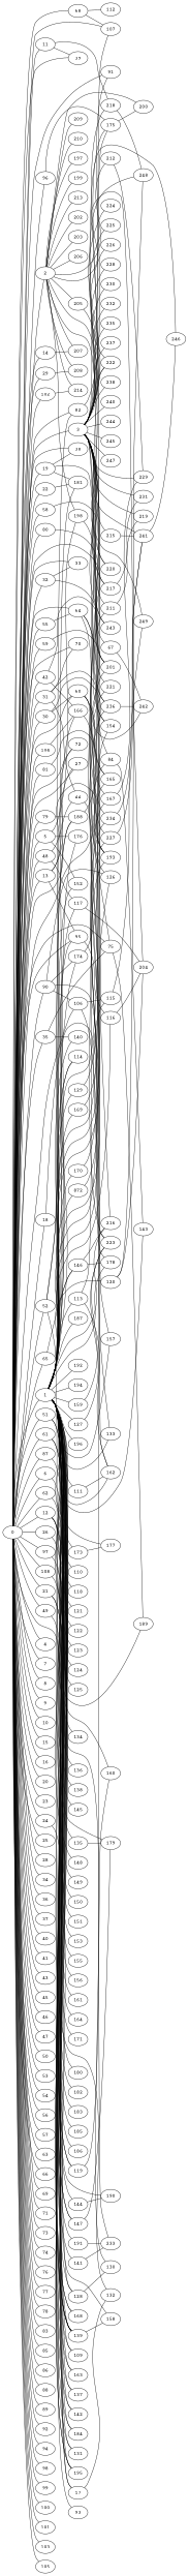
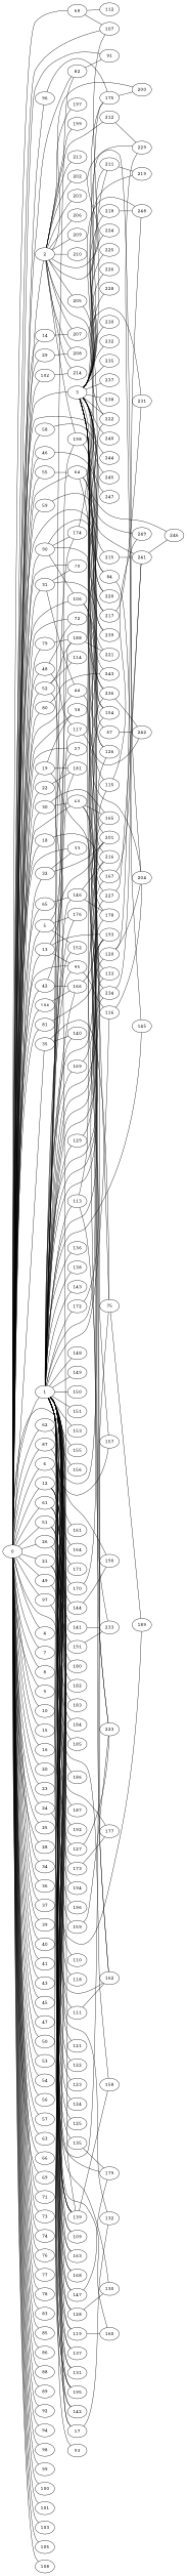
  graph {
    fontname="Courier Prime"
    rankdir=LR
    node [fontname="Courier Prime"]
    edge [fontname="Courier Prime"]
    0
    1
    2
    3
    4
    5
    6
    7
    8
    9
    10
-   11
    12
    13
    14
    15
    16
    17
    18
    19
    20
    21
    22
    23
    24
    25
    26
    27
    28
    29
    30
    31
    32
    33
    34
    35
    36
    37
    38
    39
    40
    41
    42
    43
    44
    45
    46
    47
    48
    49
    50
    51
    52
    53
    54
    55
    56
    57
    58
    59
    60
    61
    62
    63
    64
    65
    66
    67
    68
    69
    70
    71
    72
    73
    74
    75
    76
    77
    78
    79
    80
    81
    82
    83
    84
    85
    86
    87
    88
    89
    90
    91
    92
    94
    95
    96
    97
    98
    99
    100
    101
    102
    103
    104
    105
    106
    107
    108
    109
    110
    111
    113
    114
    115
    116
    117
    118
    119
    120
    121
    122
    123
    124
    125
    126
    127
    128
    129
    130
    131
    132
    133
-   134
    135
    136
    137
    138
    139
    140
    141
    142
    143
    144
    145
    146
    147
    148
    149
    150
    151
    152
    153
    154
    155
    156
    157
    158
    159
    160
    161
    162
    163
    164
    165
    166
    167
    168
    169
    170
    171
-   172 [label=872]
+   172
    173
    174
    175
    176
    177
    178
    179
    180
    181
    182
    183
    184
    185
    186
    187
    188
    189
    190
    191
    192
    193
    194
    195
    196
    216
    197
    198
    199
    200
    201
    202
    203
    204
    205
    206
    207
    208
    209
    210
    211
    212
    213
    214
    215
    217
    218
    219
    220
    221
    222
    223
    224
    225
    226
    227
    228
    229
    230
    231
    232
    233
    234
    235
    236
    237
    238
+   239
    240
    241
    243
    244
    245
    246
    247
    248
    249
    93
    242
    112
    0 -- 1
    0 -- 2
    0 -- 3
    0 -- 4
    0 -- 5
    0 -- 6
    0 -- 7
    0 -- 8
    0 -- 9
    0 -- 10
-   0 -- 11
    0 -- 12
    0 -- 13
    0 -- 14
    0 -- 15
    0 -- 16
    0 -- 17
    0 -- 18
    0 -- 19
    0 -- 20
    0 -- 21
    0 -- 22
    0 -- 23
    0 -- 24
    0 -- 25
    0 -- 26
    0 -- 27
    0 -- 28
    0 -- 29
    0 -- 30
    0 -- 31
    0 -- 32
    0 -- 33
    0 -- 34
    0 -- 35
    0 -- 36
    0 -- 37
    0 -- 38
    0 -- 39
    0 -- 40
    0 -- 41
    0 -- 42
    0 -- 43
    0 -- 44
    0 -- 45
    0 -- 46
    0 -- 47
    0 -- 48
    0 -- 49
    0 -- 50
    0 -- 51
    0 -- 52
    0 -- 53
    0 -- 54
    0 -- 55
    0 -- 56
    0 -- 57
    0 -- 58
    0 -- 59
    0 -- 60
    0 -- 61
    0 -- 62
    0 -- 63
    0 -- 64
    0 -- 65
    0 -- 66
    0 -- 67
    0 -- 68
    0 -- 69
    0 -- 70
    0 -- 71
    0 -- 72
    0 -- 73
    0 -- 74
    0 -- 75
    0 -- 76
    0 -- 77
    0 -- 78
    0 -- 79
    0 -- 80
    0 -- 81
    0 -- 82
    0 -- 83
    0 -- 84
    0 -- 85
    0 -- 86
    0 -- 87
    0 -- 88
    0 -- 89
    0 -- 90
    0 -- 91
    0 -- 92
    0 -- 94
    0 -- 95
    0 -- 96
    0 -- 97
    0 -- 98
    0 -- 99
    0 -- 100
    0 -- 101
    0 -- 102
    0 -- 103
    0 -- 104
    0 -- 105
    0 -- 106
    0 -- 107
    0 -- 108
    1 -- 82
    1 -- 95
    1 -- 109
    1 -- 110
    1 -- 111
    1 -- 113
-   1 -- 114
    1 -- 115
    1 -- 116
    1 -- 117
    1 -- 118
    1 -- 119
    1 -- 120
    1 -- 121
    1 -- 122
    1 -- 123
    1 -- 124
    1 -- 125
    1 -- 126
    1 -- 127
    1 -- 128
    1 -- 129
    1 -- 130
    1 -- 131
    1 -- 132
    1 -- 133
-   1 -- 134
    1 -- 135
    1 -- 136
    1 -- 137
    1 -- 138
    1 -- 139
    1 -- 140
    1 -- 141
    1 -- 142
    1 -- 143
    1 -- 144
    1 -- 145
    1 -- 146
    1 -- 147
    1 -- 148
    1 -- 149
    1 -- 150
    1 -- 151
    1 -- 152
    1 -- 153
    1 -- 154
    1 -- 155
    1 -- 156
    1 -- 157
    1 -- 158
    1 -- 159
    1 -- 160
    1 -- 161
    1 -- 162
    1 -- 163
    1 -- 164
    1 -- 165
    1 -- 166
    1 -- 167
    1 -- 168
    1 -- 169
    1 -- 170
    1 -- 171
    1 -- 172
    1 -- 173
    1 -- 174
    1 -- 175
    1 -- 176
    1 -- 177
    1 -- 178
    1 -- 179
    1 -- 180
    1 -- 181
    1 -- 182
    1 -- 183
    1 -- 184
    1 -- 185
    1 -- 186
    1 -- 187
    1 -- 188
    1 -- 189
    1 -- 190
    1 -- 191
    1 -- 192
    1 -- 193
    1 -- 194
    1 -- 195
    1 -- 196
    1 -- 216
    2 -- 197
    2 -- 198
    2 -- 199
    2 -- 200
    2 -- 201
    2 -- 202
    2 -- 203
    2 -- 204
    2 -- 205
    2 -- 206
    2 -- 207
    2 -- 208
    2 -- 209
    2 -- 210
    2 -- 211
    2 -- 212
    2 -- 213
    2 -- 214
    3 -- 84
    3 -- 107
    3 -- 175
    3 -- 216
    3 -- 215
    3 -- 217
    3 -- 218
    3 -- 219
    3 -- 220
    3 -- 221
    3 -- 222
    3 -- 223
    3 -- 224
    3 -- 225
    3 -- 226
    3 -- 227
    3 -- 228
    3 -- 229
    3 -- 230
    3 -- 231
    3 -- 232
    3 -- 233
    3 -- 234
    3 -- 235
    3 -- 236
    3 -- 237
    3 -- 238
+   3 -- 239
    3 -- 240
    3 -- 241
    3 -- 243
    3 -- 244
    3 -- 245
    3 -- 246
    3 -- 247
    3 -- 248
    3 -- 249
    5 -- 152
    5 -- 176
    5 -- 198
    6 -- 139
-   11 -- 39
-   11 -- 218
    12 -- 17
    12 -- 109
    12 -- 163
    13 -- 27
    13 -- 95
    13 -- 193
    14 -- 207
    17 -- 132
    18 -- 178
    19 -- 38
    19 -- 162
    19 -- 181
    21 -- 131
    21 -- 195
    22 -- 181
    24 -- 93
    26 -- 137
    29 -- 208
    30 -- 60
    30 -- 165
    31 -- 44
    31 -- 70
    31 -- 242
    32 -- 33
    32 -- 201
    35 -- 75
    35 -- 140
    42 -- 166
    42 -- 201
    44 -- 75
+   46 -- 239
    48 -- 72
    48 -- 117
    49 -- 195
    51 -- 119
    51 -- 128
    52 -- 114
    52 -- 139
    52 -- 188
    55 -- 64
    58 -- 220
    59 -- 154
    60 -- 157
    60 -- 165
    60 -- 167
    61 -- 147
    61 -- 168
    62 -- 139
    64 -- 126
    64 -- 154
    64 -- 236
    65 -- 146
    67 -- 242
    68 -- 107
    68 -- 112
    75 -- 189
    79 -- 188
    80 -- 243
    81 -- 193
    82 -- 91
-   84 -- 143
+   84 -- 145
    87 -- 139
    90 -- 106
    90 -- 126
    90 -- 174
    90 -- 223
    95 -- 116
    96 -- 175
    97 -- 142
    102 -- 214
    104 -- 166
    106 -- 115
    106 -- 133
-   108 -- 184
    111 -- 162
    113 -- 162
    113 -- 222
    115 -- 249
    116 -- 204
    117 -- 204
    119 -- 160
    120 -- 204
    120 -- 248
    127 -- 223
    128 -- 130
    129 -- 201
    135 -- 179
    139 -- 158
    141 -- 233
    144 -- 190
    146 -- 178
    146 -- 216
    147 -- 179
    159 -- 223
    166 -- 193
    167 -- 229
    169 -- 236
    170 -- 234
    172 -- 227
    173 -- 177
    174 -- 211
    175 -- 200
    188 -- 221
    191 -- 233
    198 -- 217
    205 -- 222
    211 -- 219
    212 -- 229
    215 -- 241
    217 -- 231
    218 -- 248
    227 -- 241
    234 -- 241
    236 -- 242
    241 -- 246
  }
